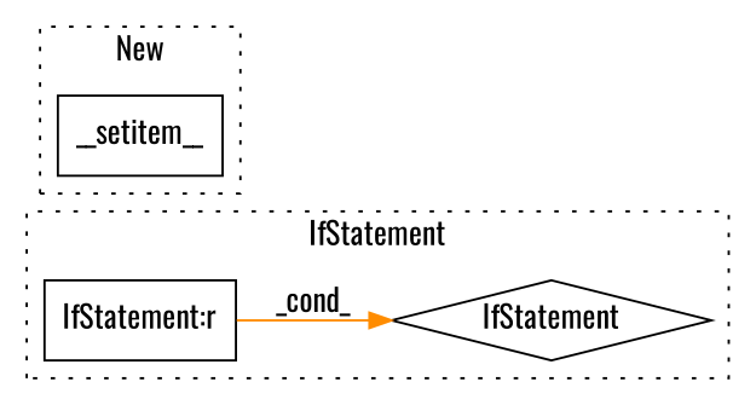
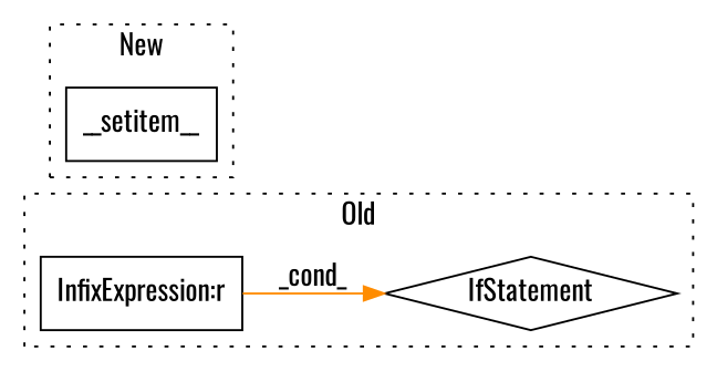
  digraph {
    rankdir=LR
    fontname=Oswald
    node [shape=box fontname=Oswald]
    n1 [a=25 l="4,2" label=IfStatement s="6349,6368" shape=diamond]
-   n2 [a=27 l=4 label="IfStatement:r" s=6356]
+   n2 [a=27 l=4 label="InfixExpression:r" s=6356]
    n3 [a=32 l="12,1" label=__setitem__ s="6487,6521"]
    subgraph cluster_1 {
-     label=IfStatement
+     label=Old
      style=dotted
      n1
      n2
    }
    subgraph cluster_2 {
      label=New
      style=dotted
      n3
    }
    n2 -> n1 [label=_cond_ color=darkorange fontname=Oswald]
  }
